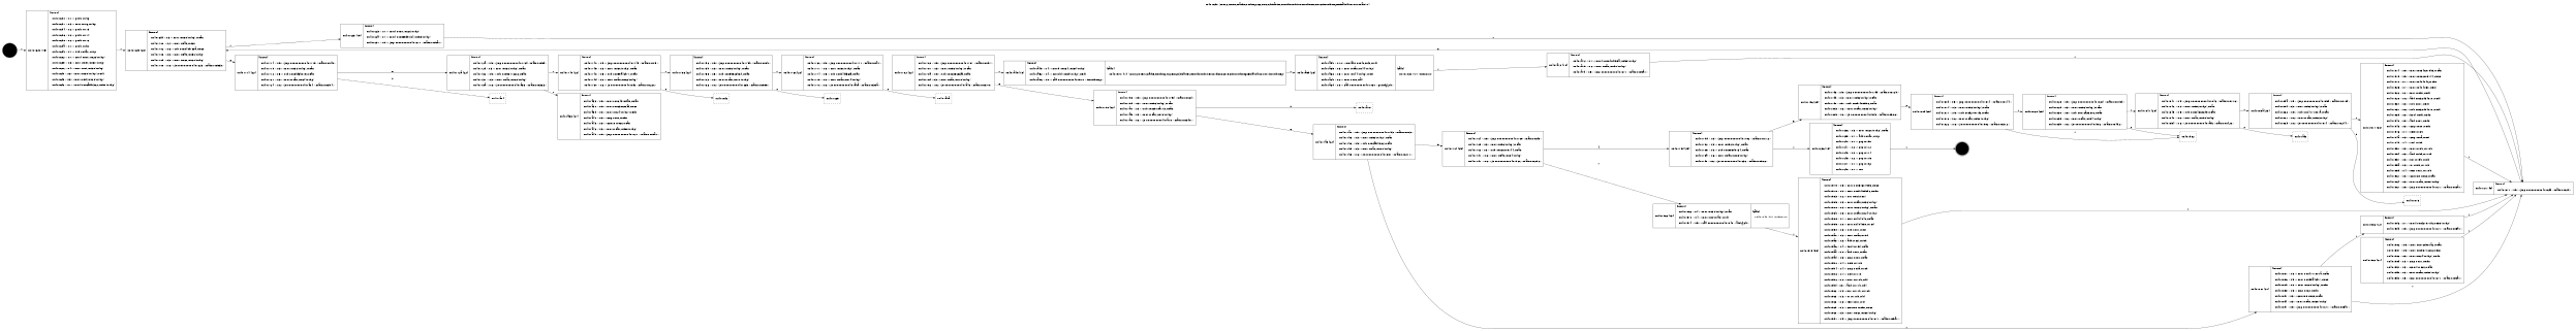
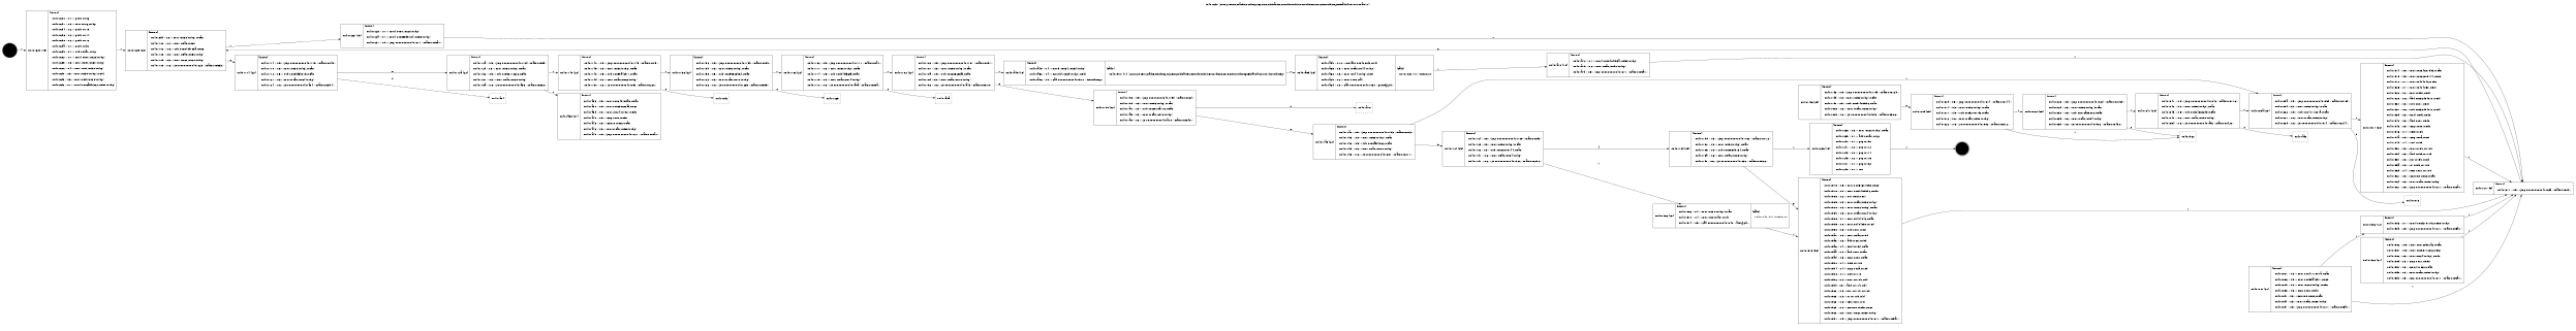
  digraph {
    label="0x4016d0 (/mnt/c/Users/mathe/Desktop/tcc/POCII/binaries/extr_linuxdriversnvdimmcore.c_is_uuid_sep_Final-ollvm.out::main(0))"
    labelloc=t
    rankdir=LR
    node [shape=record]
    Entry [fillcolor=black height=0.3 shape=circle style=filled width=0.3]
    n2 [label="{\n     0x4016d0 [45]\l\n     | [instrs]\l\n     &nbsp;&nbsp;0x4016d0 \<+1\>: push %rbp\l\n     &nbsp;&nbsp;0x4016d1 \<+3\>: mov %rsp,%rbp\l\n     &nbsp;&nbsp;0x4016d4 \<+2\>: push %r15\l\n     &nbsp;&nbsp;0x4016d6 \<+2\>: push %r14\l\n     &nbsp;&nbsp;0x4016d8 \<+2\>: push %r12\l\n     &nbsp;&nbsp;0x4016da \<+1\>: push %rbx\l\n     &nbsp;&nbsp;0x4016db \<+7\>: sub $0xa0,%rsp\l\n     &nbsp;&nbsp;0x4016e2 \<+7\>: movl $0x0,-0x2c(%rbp)\l\n     &nbsp;&nbsp;0x4016e9 \<+3\>: mov %edi,-0x30(%rbp)\l\n     &nbsp;&nbsp;0x4016ec \<+4\>: mov %rsi,-0x38(%rbp)\l\n     &nbsp;&nbsp;0x4016f0 \<+3\>: mov -0x30(%rbp),%edi\l\n     &nbsp;&nbsp;0x4016f3 \<+3\>: mov %edi,-0x28(%rbp)\l\n     &nbsp;&nbsp;0x4016f6 \<+7\>: movl $0xcafd73c2,-0x58(%rbp)\l\n  }"]
    n3 [label="{\n     0x4016fd [23]\l\n     | [instrs]\l\n     &nbsp;&nbsp;0x4016fd \<+3\>: mov -0x58(%rbp),%eax\l\n     &nbsp;&nbsp;0x401700 \<+2\>: mov %eax,%ecx\l\n     &nbsp;&nbsp;0x401702 \<+6\>: sub $0x840f753a,%ecx\l\n     &nbsp;&nbsp;0x401708 \<+3\>: mov %eax,-0x5c(%rbp)\l\n     &nbsp;&nbsp;0x40170b \<+3\>: mov %ecx,-0x60(%rbp)\l\n     &nbsp;&nbsp;0x40170e \<+6\>: je 0000000000401c23 \<main+0x553\>\l\n  }"]
    n4 [label="{\n     0x401c23 [19]\l\n     | [instrs]\l\n     &nbsp;&nbsp;0x401c23 \<+7\>: movl $0x0,-0x2c(%rbp)\l\n     &nbsp;&nbsp;0x401c2a \<+7\>: movl $0xee5d9134,-0x58(%rbp)\l\n     &nbsp;&nbsp;0x401c31 \<+5\>: jmp 0000000000401c71 \<main+0x5a1\>\l\n  }"]
    n5 [label="{\n     0x401714 [22]\l\n     | [instrs]\l\n     &nbsp;&nbsp;0x401714 \<+5\>: jmp 0000000000401719 \<main+0x49\>\l\n     &nbsp;&nbsp;0x401719 \<+3\>: mov -0x5c(%rbp),%eax\l\n     &nbsp;&nbsp;0x40171c \<+5\>: sub $0x8bf3b015,%eax\l\n     &nbsp;&nbsp;0x401721 \<+3\>: mov %eax,-0x64(%rbp)\l\n     &nbsp;&nbsp;0x401724 \<+6\>: je 0000000000401a84 \<main+0x3b4\>\l\n  }"]
    n6 [label="{\n     0x401c71 [5]\l\n     | [instrs]\l\n     &nbsp;&nbsp;0x401c71 \<+5\>: jmp 00000000004016fd \<main+0x2d\>\l\n  }"]
    n7 [label="{\n     0x401a84\l\n  }" style=dashed]
    n8 [label="{\n     0x40172a [22]\l\n     | [instrs]\l\n     &nbsp;&nbsp;0x40172a \<+5\>: jmp 000000000040172f \<main+0x5f\>\l\n     &nbsp;&nbsp;0x40172f \<+3\>: mov -0x5c(%rbp),%eax\l\n     &nbsp;&nbsp;0x401732 \<+5\>: sub $0x9871cccc,%eax\l\n     &nbsp;&nbsp;0x401737 \<+3\>: mov %eax,-0x68(%rbp)\l\n     &nbsp;&nbsp;0x40173a \<+6\>: je 0000000000401a33 \<main+0x363\>\l\n  }"]
    n9 [label="{\n     0x401a33 [27]\l\n     | [instrs]\l\n     &nbsp;&nbsp;0x401a33 \<+5\>: mov $0x64b1eda8,%eax\l\n     &nbsp;&nbsp;0x401a38 \<+5\>: mov $0xc3ec86af,%ecx\l\n     &nbsp;&nbsp;0x401a3d \<+3\>: mov -0x24(%rbp),%edx\l\n     &nbsp;&nbsp;0x401a40 \<+3\>: cmp $0x0,%edx\l\n     &nbsp;&nbsp;0x401a43 \<+3\>: cmove %ecx,%eax\l\n     &nbsp;&nbsp;0x401a46 \<+3\>: mov %eax,-0x58(%rbp)\l\n     &nbsp;&nbsp;0x401a49 \<+5\>: jmp 0000000000401c71 \<main+0x5a1\>\l\n  }"]
    n10 [label="{\n     0x401740 [22]\l\n     | [instrs]\l\n     &nbsp;&nbsp;0x401740 \<+5\>: jmp 0000000000401745 \<main+0x75\>\l\n     &nbsp;&nbsp;0x401745 \<+3\>: mov -0x5c(%rbp),%eax\l\n     &nbsp;&nbsp;0x401748 \<+5\>: sub $0x99a4cf77,%eax\l\n     &nbsp;&nbsp;0x40174d \<+3\>: mov %eax,-0x6c(%rbp)\l\n     &nbsp;&nbsp;0x401750 \<+6\>: je 00000000004018fc \<main+0x22c\>\l\n  }"]
    Exit [fillcolor=black height=0.3 peripheries=2 shape=circle style=filled width=0.3]
    n12 [label="{\n     0x4018fc\l\n  }" style=dashed]
    n13 [label="{\n     0x401756 [22]\l\n     | [instrs]\l\n     &nbsp;&nbsp;0x401756 \<+5\>: jmp 000000000040175b \<main+0x8b\>\l\n     &nbsp;&nbsp;0x40175b \<+3\>: mov -0x5c(%rbp),%eax\l\n     &nbsp;&nbsp;0x40175e \<+5\>: sub $0x99ec8b8d,%eax\l\n     &nbsp;&nbsp;0x401763 \<+3\>: mov %eax,-0x70(%rbp)\l\n     &nbsp;&nbsp;0x401766 \<+6\>: je 0000000000401c65 \<main+0x595\>\l\n  }"]
    n14 [label="{\n     0x401a72 [18]\l\n     | [instrs]\l\n     &nbsp;&nbsp;0x401a72 \<+7\>: movl $0x840f753a,-0x58(%rbp)\l\n     &nbsp;&nbsp;0x401a79 \<+6\>: mov %eax,-0xb0(%rbp)\l\n     &nbsp;&nbsp;0x401a7f \<+5\>: jmp 0000000000401c71 \<main+0x5a1\>\l\n  }"]
    n15 [label="{\n     0x401c65\l\n  }" style=dashed]
    n16 [label="{\n     0x40176c [22]\l\n     | [instrs]\l\n     &nbsp;&nbsp;0x40176c \<+5\>: jmp 0000000000401771 \<main+0xa1\>\l\n     &nbsp;&nbsp;0x401771 \<+3\>: mov -0x5c(%rbp),%eax\l\n     &nbsp;&nbsp;0x401774 \<+5\>: sub $0xb4df36ff,%eax\l\n     &nbsp;&nbsp;0x401779 \<+3\>: mov %eax,-0x74(%rbp)\l\n     &nbsp;&nbsp;0x40177c \<+6\>: je 0000000000401aba \<main+0x3ea\>\l\n  }"]
    n17 [label="{\n     0x401a5b [23]\l\n     | [instrs]\l\n     &nbsp;&nbsp;0x401a5b \<+10\>: movabs $0x4020f2,%rdi\l\n     &nbsp;&nbsp;0x401a65 \<+3\>: mov %eax,-0x44(%rbp)\l\n     &nbsp;&nbsp;0x401a68 \<+3\>: mov -0x44(%rbp),%esi\l\n     &nbsp;&nbsp;0x401a6b \<+2\>: mov $0x0,%al\l\n     &nbsp;&nbsp;0x401a6d \<+5\>: call 0000000000401030 \<printf@plt\>\l\n     | [calls]\l\n     &nbsp;&nbsp;0x401030 \{1\} (unknown)\l\n  }"]
    n18 [label="{\n     0x401aba\l\n  }" style=dashed]
    n19 [label="{\n     0x401782 [22]\l\n     | [instrs]\l\n     &nbsp;&nbsp;0x401782 \<+5\>: jmp 0000000000401787 \<main+0xb7\>\l\n     &nbsp;&nbsp;0x401787 \<+3\>: mov -0x5c(%rbp),%eax\l\n     &nbsp;&nbsp;0x40178a \<+5\>: sub $0xc3ec86af,%eax\l\n     &nbsp;&nbsp;0x40178f \<+3\>: mov %eax,-0x78(%rbp)\l\n     &nbsp;&nbsp;0x401792 \<+6\>: je 0000000000401a4e \<main+0x37e\>\l\n  }"]
    n20 [label="{\n     0x401979 [93]\l\n     | [instrs]\l\n     &nbsp;&nbsp;0x401979 \<+5\>: mov $0x546079b5,%ecx\l\n     &nbsp;&nbsp;0x40197e \<+5\>: mov $0xf14e95b6,%edx\l\n     &nbsp;&nbsp;0x401983 \<+2\>: xor %esi,%esi\l\n     &nbsp;&nbsp;0x401985 \<+3\>: mov %eax,-0x3c(%rbp)\l\n     &nbsp;&nbsp;0x401988 \<+3\>: mov -0x3c(%rbp),%eax\l\n     &nbsp;&nbsp;0x40198b \<+3\>: mov %eax,-0x24(%rbp)\l\n     &nbsp;&nbsp;0x40198e \<+7\>: mov 0x40404c,%eax\l\n     &nbsp;&nbsp;0x401995 \<+8\>: mov 0x404050,%r8d\l\n     &nbsp;&nbsp;0x40199d \<+3\>: sub $0x1,%esi\l\n     &nbsp;&nbsp;0x4019a0 \<+3\>: mov %eax,%r9d\l\n     &nbsp;&nbsp;0x4019a3 \<+3\>: add %esi,%r9d\l\n     &nbsp;&nbsp;0x4019a6 \<+4\>: imul %r9d,%eax\l\n     &nbsp;&nbsp;0x4019aa \<+3\>: and $0x1,%eax\l\n     &nbsp;&nbsp;0x4019ad \<+3\>: cmp $0x0,%eax\l\n     &nbsp;&nbsp;0x4019b0 \<+4\>: sete %r10b\l\n     &nbsp;&nbsp;0x4019b4 \<+4\>: cmp $0xa,%r8d\l\n     &nbsp;&nbsp;0x4019b8 \<+4\>: setl %r11b\l\n     &nbsp;&nbsp;0x4019bc \<+3\>: mov %r10b,%bl\l\n     &nbsp;&nbsp;0x4019bf \<+3\>: and %r11b,%bl\l\n     &nbsp;&nbsp;0x4019c2 \<+3\>: xor %r11b,%r10b\l\n     &nbsp;&nbsp;0x4019c5 \<+3\>: or %r10b,%bl\l\n     &nbsp;&nbsp;0x4019c8 \<+3\>: test $0x1,%bl\l\n     &nbsp;&nbsp;0x4019cb \<+3\>: cmovne %edx,%ecx\l\n     &nbsp;&nbsp;0x4019ce \<+3\>: mov %ecx,-0x58(%rbp)\l\n     &nbsp;&nbsp;0x4019d1 \<+5\>: jmp 0000000000401c71 \<main+0x5a1\>\l\n  }"]
    n21 [label="{\n     0x401a4e [13]\l\n     | [instrs]\l\n     &nbsp;&nbsp;0x401a4e \<+4\>: movb $0x64,-0x3d(%rbp)\l\n     &nbsp;&nbsp;0x401a52 \<+4\>: movsbl -0x3d(%rbp),%edi\l\n     &nbsp;&nbsp;0x401a56 \<+5\>: call 0000000000401570 \<is_uuid_sep\>\l\n     | [calls]\l\n     &nbsp;&nbsp;0x401570 \{1\} (/mnt/c/Users/mathe/Desktop/tcc/POCII/binaries/extr_linuxdriversnvdimmcore.c_is_uuid_sep_Final-ollvm.out::is_uuid_sep)\l\n  }"]
    n22 [label="{\n     0x401798 [22]\l\n     | [instrs]\l\n     &nbsp;&nbsp;0x401798 \<+5\>: jmp 000000000040179d \<main+0xcd\>\l\n     &nbsp;&nbsp;0x40179d \<+3\>: mov -0x5c(%rbp),%eax\l\n     &nbsp;&nbsp;0x4017a0 \<+5\>: sub $0xc91ea173,%eax\l\n     &nbsp;&nbsp;0x4017a5 \<+3\>: mov %eax,-0x7c(%rbp)\l\n     &nbsp;&nbsp;0x4017a8 \<+6\>: je 0000000000401a18 \<main+0x348\>\l\n  }"]
    n23 [label="{\n     0x401873\l\n  }" style=dashed]
    n24 [label="{\n     0x401a18\l\n  }" style=dashed]
    n25 [label="{\n     0x4017ae [22]\l\n     | [instrs]\l\n     &nbsp;&nbsp;0x4017ae \<+5\>: jmp 00000000004017b3 \<main+0xe3\>\l\n     &nbsp;&nbsp;0x4017b3 \<+3\>: mov -0x5c(%rbp),%eax\l\n     &nbsp;&nbsp;0x4017b6 \<+5\>: sub $0xcafd73c2,%eax\l\n     &nbsp;&nbsp;0x4017bb \<+3\>: mov %eax,-0x80(%rbp)\l\n     &nbsp;&nbsp;0x4017be \<+6\>: je 00000000004018e1 \<main+0x211\>\l\n  }"]
    n26 [label="{\n     0x401914 [88]\l\n     | [instrs]\l\n     &nbsp;&nbsp;0x401914 \<+5\>: mov $0x546079b5,%eax\l\n     &nbsp;&nbsp;0x401919 \<+5\>: mov $0xcc009144,%ecx\l\n     &nbsp;&nbsp;0x40191e \<+7\>: mov 0x40404c,%edx\l\n     &nbsp;&nbsp;0x401925 \<+7\>: mov 0x404050,%esi\l\n     &nbsp;&nbsp;0x40192c \<+2\>: mov %edx,%edi\l\n     &nbsp;&nbsp;0x40192e \<+6\>: add $0x32d54e10,%edi\l\n     &nbsp;&nbsp;0x401934 \<+3\>: sub $0x1,%edi\l\n     &nbsp;&nbsp;0x401937 \<+6\>: sub $0x32d54e10,%edi\l\n     &nbsp;&nbsp;0x40193d \<+3\>: imul %edi,%edx\l\n     &nbsp;&nbsp;0x401940 \<+3\>: and $0x1,%edx\l\n     &nbsp;&nbsp;0x401943 \<+3\>: cmp $0x0,%edx\l\n     &nbsp;&nbsp;0x401946 \<+4\>: sete %r8b\l\n     &nbsp;&nbsp;0x40194a \<+3\>: cmp $0xa,%esi\l\n     &nbsp;&nbsp;0x40194d \<+4\>: setl %r9b\l\n     &nbsp;&nbsp;0x401951 \<+3\>: mov %r8b,%r10b\l\n     &nbsp;&nbsp;0x401954 \<+3\>: and %r9b,%r10b\l\n     &nbsp;&nbsp;0x401957 \<+3\>: xor %r9b,%r8b\l\n     &nbsp;&nbsp;0x40195a \<+3\>: or %r8b,%r10b\l\n     &nbsp;&nbsp;0x40195d \<+4\>: test $0x1,%r10b\l\n     &nbsp;&nbsp;0x401961 \<+3\>: cmovne %ecx,%eax\l\n     &nbsp;&nbsp;0x401964 \<+3\>: mov %eax,-0x58(%rbp)\l\n     &nbsp;&nbsp;0x401967 \<+5\>: jmp 0000000000401c71 \<main+0x5a1\>\l\n  }"]
    n27 [label="{\n     0x4018e1 [27]\l\n     | [instrs]\l\n     &nbsp;&nbsp;0x4018e1 \<+5\>: mov $0x4171e01a,%eax\l\n     &nbsp;&nbsp;0x4018e6 \<+5\>: mov $0x99a4cf77,%ecx\l\n     &nbsp;&nbsp;0x4018eb \<+3\>: mov -0x28(%rbp),%edx\l\n     &nbsp;&nbsp;0x4018ee \<+3\>: cmp $0x2,%edx\l\n     &nbsp;&nbsp;0x4018f1 \<+3\>: cmovne %ecx,%eax\l\n     &nbsp;&nbsp;0x4018f4 \<+3\>: mov %eax,-0x58(%rbp)\l\n     &nbsp;&nbsp;0x4018f7 \<+5\>: jmp 0000000000401c71 \<main+0x5a1\>\l\n  }"]
    n28 [label="{\n     0x4017c4 [25]\l\n     | [instrs]\l\n     &nbsp;&nbsp;0x4017c4 \<+5\>: jmp 00000000004017c9 \<main+0xf9\>\l\n     &nbsp;&nbsp;0x4017c9 \<+3\>: mov -0x5c(%rbp),%eax\l\n     &nbsp;&nbsp;0x4017cc \<+5\>: sub $0xcc009144,%eax\l\n     &nbsp;&nbsp;0x4017d1 \<+6\>: mov %eax,-0x84(%rbp)\l\n     &nbsp;&nbsp;0x4017d7 \<+6\>: je 000000000040196c \<main+0x29c\>\l\n  }"]
    n29 [label="{\n     0x40185a [25]\l\n     | [instrs]\l\n     &nbsp;&nbsp;0x40185a \<+5\>: jmp 000000000040185f \<main+0x18f\>\l\n     &nbsp;&nbsp;0x40185f \<+3\>: mov -0x5c(%rbp),%eax\l\n     &nbsp;&nbsp;0x401862 \<+5\>: sub $0x4171e01a,%eax\l\n     &nbsp;&nbsp;0x401867 \<+6\>: mov %eax,-0x9c(%rbp)\l\n     &nbsp;&nbsp;0x40186d \<+6\>: je 0000000000401914 \<main+0x244\>\l\n  }"]
    n30 [label="{\n     0x4019d6 [12]\l\n     | [instrs]\l\n     &nbsp;&nbsp;0x4019d6 \<+7\>: movl $0xf27971fc,-0x58(%rbp)\l\n     &nbsp;&nbsp;0x4019dd \<+5\>: jmp 0000000000401c71 \<main+0x5a1\>\l\n  }"]
    n31 [label="{\n     0x40196c [13]\l\n     | [instrs]\l\n     &nbsp;&nbsp;0x40196c \<+4\>: mov -0x38(%rbp),%rax\l\n     &nbsp;&nbsp;0x401970 \<+4\>: mov 0x8(%rax),%rdi\l\n     &nbsp;&nbsp;0x401974 \<+5\>: call 0000000000401040 \<atoi@plt\>\l\n     | [calls]\l\n     &nbsp;&nbsp;0x401040 \{1\} (unknown)\l\n  }"]
    n32 [label="{\n     0x4017dd [25]\l\n     | [instrs]\l\n     &nbsp;&nbsp;0x4017dd \<+5\>: jmp 00000000004017e2 \<main+0x112\>\l\n     &nbsp;&nbsp;0x4017e2 \<+3\>: mov -0x5c(%rbp),%eax\l\n     &nbsp;&nbsp;0x4017e5 \<+5\>: sub $0xee5d9134,%eax\l\n     &nbsp;&nbsp;0x4017ea \<+6\>: mov %eax,-0x88(%rbp)\l\n     &nbsp;&nbsp;0x4017f0 \<+6\>: je 0000000000401c36 \<main+0x566\>\l\n  }"]
    n33 [label="{\n     0x401afc\l\n  }" style=dashed]
    n34 [label="{\n     0x401c36 [19]\l\n     | [instrs]\l\n     &nbsp;&nbsp;0x401c36 \<+3\>: mov -0x2c(%rbp),%eax\l\n     &nbsp;&nbsp;0x401c39 \<+7\>: add $0xa0,%rsp\l\n     &nbsp;&nbsp;0x401c40 \<+1\>: pop %rbx\l\n     &nbsp;&nbsp;0x401c41 \<+2\>: pop %r12\l\n     &nbsp;&nbsp;0x401c43 \<+2\>: pop %r14\l\n     &nbsp;&nbsp;0x401c45 \<+2\>: pop %r15\l\n     &nbsp;&nbsp;0x401c47 \<+1\>: pop %rbp\l\n     &nbsp;&nbsp;0x401c48 \<+1\>: ret\l\n  }"]
    n35 [label="{\n     0x4017f6 [25]\l\n     | [instrs]\l\n     &nbsp;&nbsp;0x4017f6 \<+5\>: jmp 00000000004017fb \<main+0x12b\>\l\n     &nbsp;&nbsp;0x4017fb \<+3\>: mov -0x5c(%rbp),%eax\l\n     &nbsp;&nbsp;0x4017fe \<+5\>: sub $0xf14e95b6,%eax\l\n     &nbsp;&nbsp;0x401803 \<+6\>: mov %eax,-0x8c(%rbp)\l\n     &nbsp;&nbsp;0x401809 \<+6\>: je 00000000004019d6 \<main+0x306\>\l\n  }"]
    n36 [label="{\n     0x401841 [25]\l\n     | [instrs]\l\n     &nbsp;&nbsp;0x401841 \<+5\>: jmp 0000000000401846 \<main+0x176\>\l\n     &nbsp;&nbsp;0x401846 \<+3\>: mov -0x5c(%rbp),%eax\l\n     &nbsp;&nbsp;0x401849 \<+5\>: sub $0x348ce2d9,%eax\l\n     &nbsp;&nbsp;0x40184e \<+6\>: mov %eax,-0x98(%rbp)\l\n     &nbsp;&nbsp;0x401854 \<+6\>: je 0000000000401afc \<main+0x42c\>\l\n  }"]
    n37 [label="{\n     0x40180f [25]\l\n     | [instrs]\l\n     &nbsp;&nbsp;0x40180f \<+5\>: jmp 0000000000401814 \<main+0x144\>\l\n     &nbsp;&nbsp;0x401814 \<+3\>: mov -0x5c(%rbp),%eax\l\n     &nbsp;&nbsp;0x401817 \<+5\>: sub $0xf27971fc,%eax\l\n     &nbsp;&nbsp;0x40181c \<+6\>: mov %eax,-0x90(%rbp)\l\n     &nbsp;&nbsp;0x401822 \<+6\>: je 00000000004019e2 \<main+0x312\>\l\n  }"]
    n38 [label="{\n     0x401b82\l\n  }" style=dashed]
    n39 [label="{\n     0x401828 [25]\l\n     | [instrs]\l\n     &nbsp;&nbsp;0x401828 \<+5\>: jmp 000000000040182d \<main+0x15d\>\l\n     &nbsp;&nbsp;0x40182d \<+3\>: mov -0x5c(%rbp),%eax\l\n     &nbsp;&nbsp;0x401830 \<+5\>: sub $0x1ca3580c,%eax\l\n     &nbsp;&nbsp;0x401835 \<+6\>: mov %eax,-0x94(%rbp)\l\n     &nbsp;&nbsp;0x40183b \<+6\>: je 0000000000401b82 \<main+0x4b2\>\l\n  }"]
    n40 [label="{\n     0x4019e2 [27]\l\n     | [instrs]\l\n     &nbsp;&nbsp;0x4019e2 \<+5\>: mov $0x7c8b81a2,%eax\l\n     &nbsp;&nbsp;0x4019e7 \<+5\>: mov $0x9871cccc,%ecx\l\n     &nbsp;&nbsp;0x4019ec \<+3\>: mov -0x24(%rbp),%edx\l\n     &nbsp;&nbsp;0x4019ef \<+3\>: cmp $0x1,%edx\l\n     &nbsp;&nbsp;0x4019f2 \<+3\>: cmovl %ecx,%eax\l\n     &nbsp;&nbsp;0x4019f5 \<+3\>: mov %eax,-0x58(%rbp)\l\n     &nbsp;&nbsp;0x4019f8 \<+5\>: jmp 0000000000401c71 \<main+0x5a1\>\l\n  }"]
    Entry -> n2 [label=" 1"]
    n2 -> n3 [label=" 1"]
    n3 -> n4 [label=" 1"]
    n3 -> n5 [label=" 8"]
    n4 -> n6 [label=" 1"]
    n5 -> n7 [label=" 0"]
    n5 -> n8 [label=" 8"]
    n6 -> n3 [label=" 8"]
    n8 -> n9 [label=" 1"]
    n8 -> n10 [label=" 7"]
    n10 -> n12 [label=" 0"]
    n10 -> n13 [label=" 7"]
    n13 -> n15 [label=" 0"]
    n13 -> n16 [label=" 7"]
    n14 -> n6 [label=" 1"]
    n16 -> n18 [label=" 0"]
+   n16 -> n19 [label=" 7"]
    n17 -> n14 [label=" 1"]
    n19 -> n21 [label=" 1"]
    n19 -> n22 [label=" 6"]
    n20 -> n6 [label=" 1"]
    n21 -> n17 [label=" 1"]
    n22 -> n24 [label=" 0"]
    n22 -> n25 [label=" 6"]
-   n25 -> n27 [label=" 1"]
+   n25 -> n29 [label=" 1"]
    n25 -> n28 [label=" 5"]
    n26 -> n6 [label=" 1"]
    n27 -> n6 [label=" 1"]
    n27 -> n30 [label=" 1"]
    n28 -> n31 [label=" 1"]
    n28 -> n32 [label=" 4"]
    n29 -> n23 [label=" 0"]
    n29 -> n26 [label=" 1"]
    n30 -> n6 [label=" 1"]
    n31 -> n20 [label=" 1"]
    n32 -> n34 [label=" 1"]
-   n32 -> n35 [label=" 3"]
+   n32 -> n20 [label=" 3"]
    n34 -> Exit [label=" 1"]
    n35 -> n37 [label=" 2"]
    n36 -> n29 [label=" 1"]
    n36 -> n33 [label=" 0"]
    n37 -> n38 [label=" 1"]
    n37 -> n39 [label=" 1"]
    n39 -> n36 [label=" 1"]
    n39 -> n38 [label=" 0"]
    n40 -> n6 [label=" 1"]
  }
